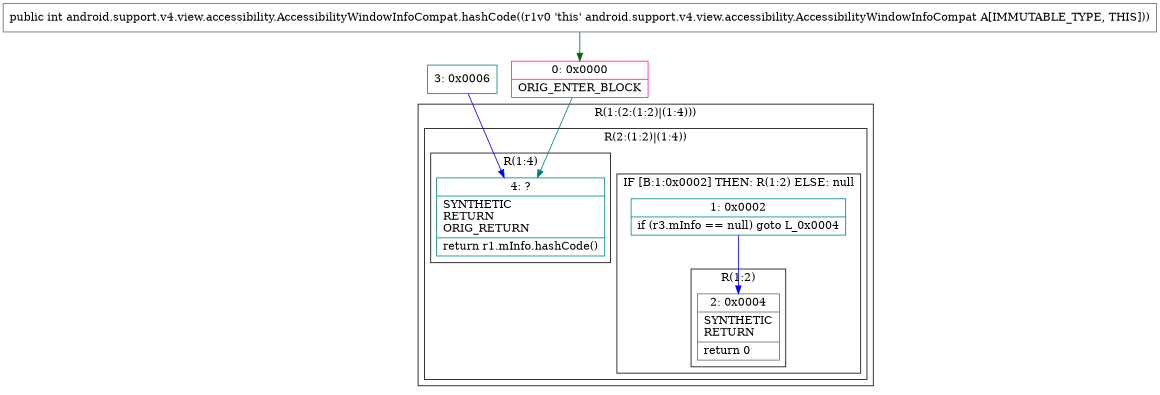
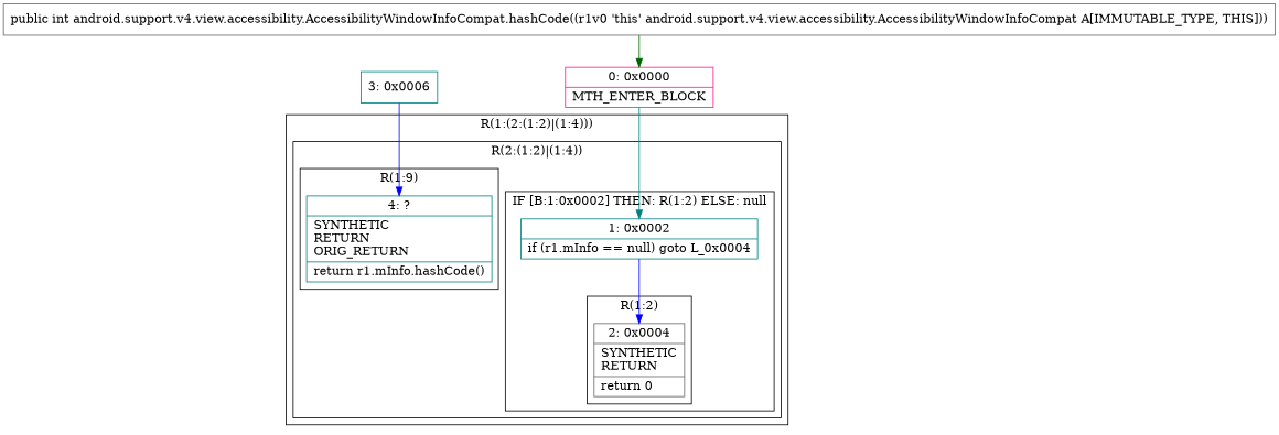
  digraph {
    node [color=teal shape=record]
    edge [color=blue]
    n1 [color=gray40 label="{2\:\ 0x0004|SYNTHETIC\lRETURN\l|return 0\l}"]
-   n2 [label="{1\:\ 0x0002|if (r3.mInfo == null) goto L_0x0004\l}"]
+   n2 [label="{1\:\ 0x0002|if (r1.mInfo == null) goto L_0x0004\l}"]
    n3 [label="{4\:\ ?|SYNTHETIC\lRETURN\lORIG_RETURN\l|return r1.mInfo.hashCode()\l}"]
    n4 [label="{3\:\ 0x0006}"]
-   n5 [color=deeppink label="{0\:\ 0x0000|ORIG_ENTER_BLOCK\l}"]
+   n5 [color=deeppink label="{0\:\ 0x0000|MTH_ENTER_BLOCK\l}"]
    n6 [color=gray40 label="{public int android.support.v4.view.accessibility.AccessibilityWindowInfoCompat.hashCode((r1v0 'this' android.support.v4.view.accessibility.AccessibilityWindowInfoCompat A[IMMUTABLE_TYPE, THIS])) }"]
    subgraph cluster_1 {
      label="R(1:(2:(1:2)|(1:4)))"
      subgraph cluster_2 {
        label="R(2:(1:2)|(1:4))"
        subgraph cluster_3 {
          label="IF [B:1:0x0002] THEN: R(1:2) ELSE: null"
          n2
          subgraph cluster_4 {
            label="R(1:2)"
            n1
          }
        }
        subgraph cluster_5 {
-         label="R(1:4)"
+         label="R(1:9)"
          n3
        }
      }
    }
    n2 -> n1
    n4 -> n3
-   n5 -> n3 [color=teal]
+   n5 -> n2 [color=teal]
    n6 -> n5 [color=darkgreen]
  }
